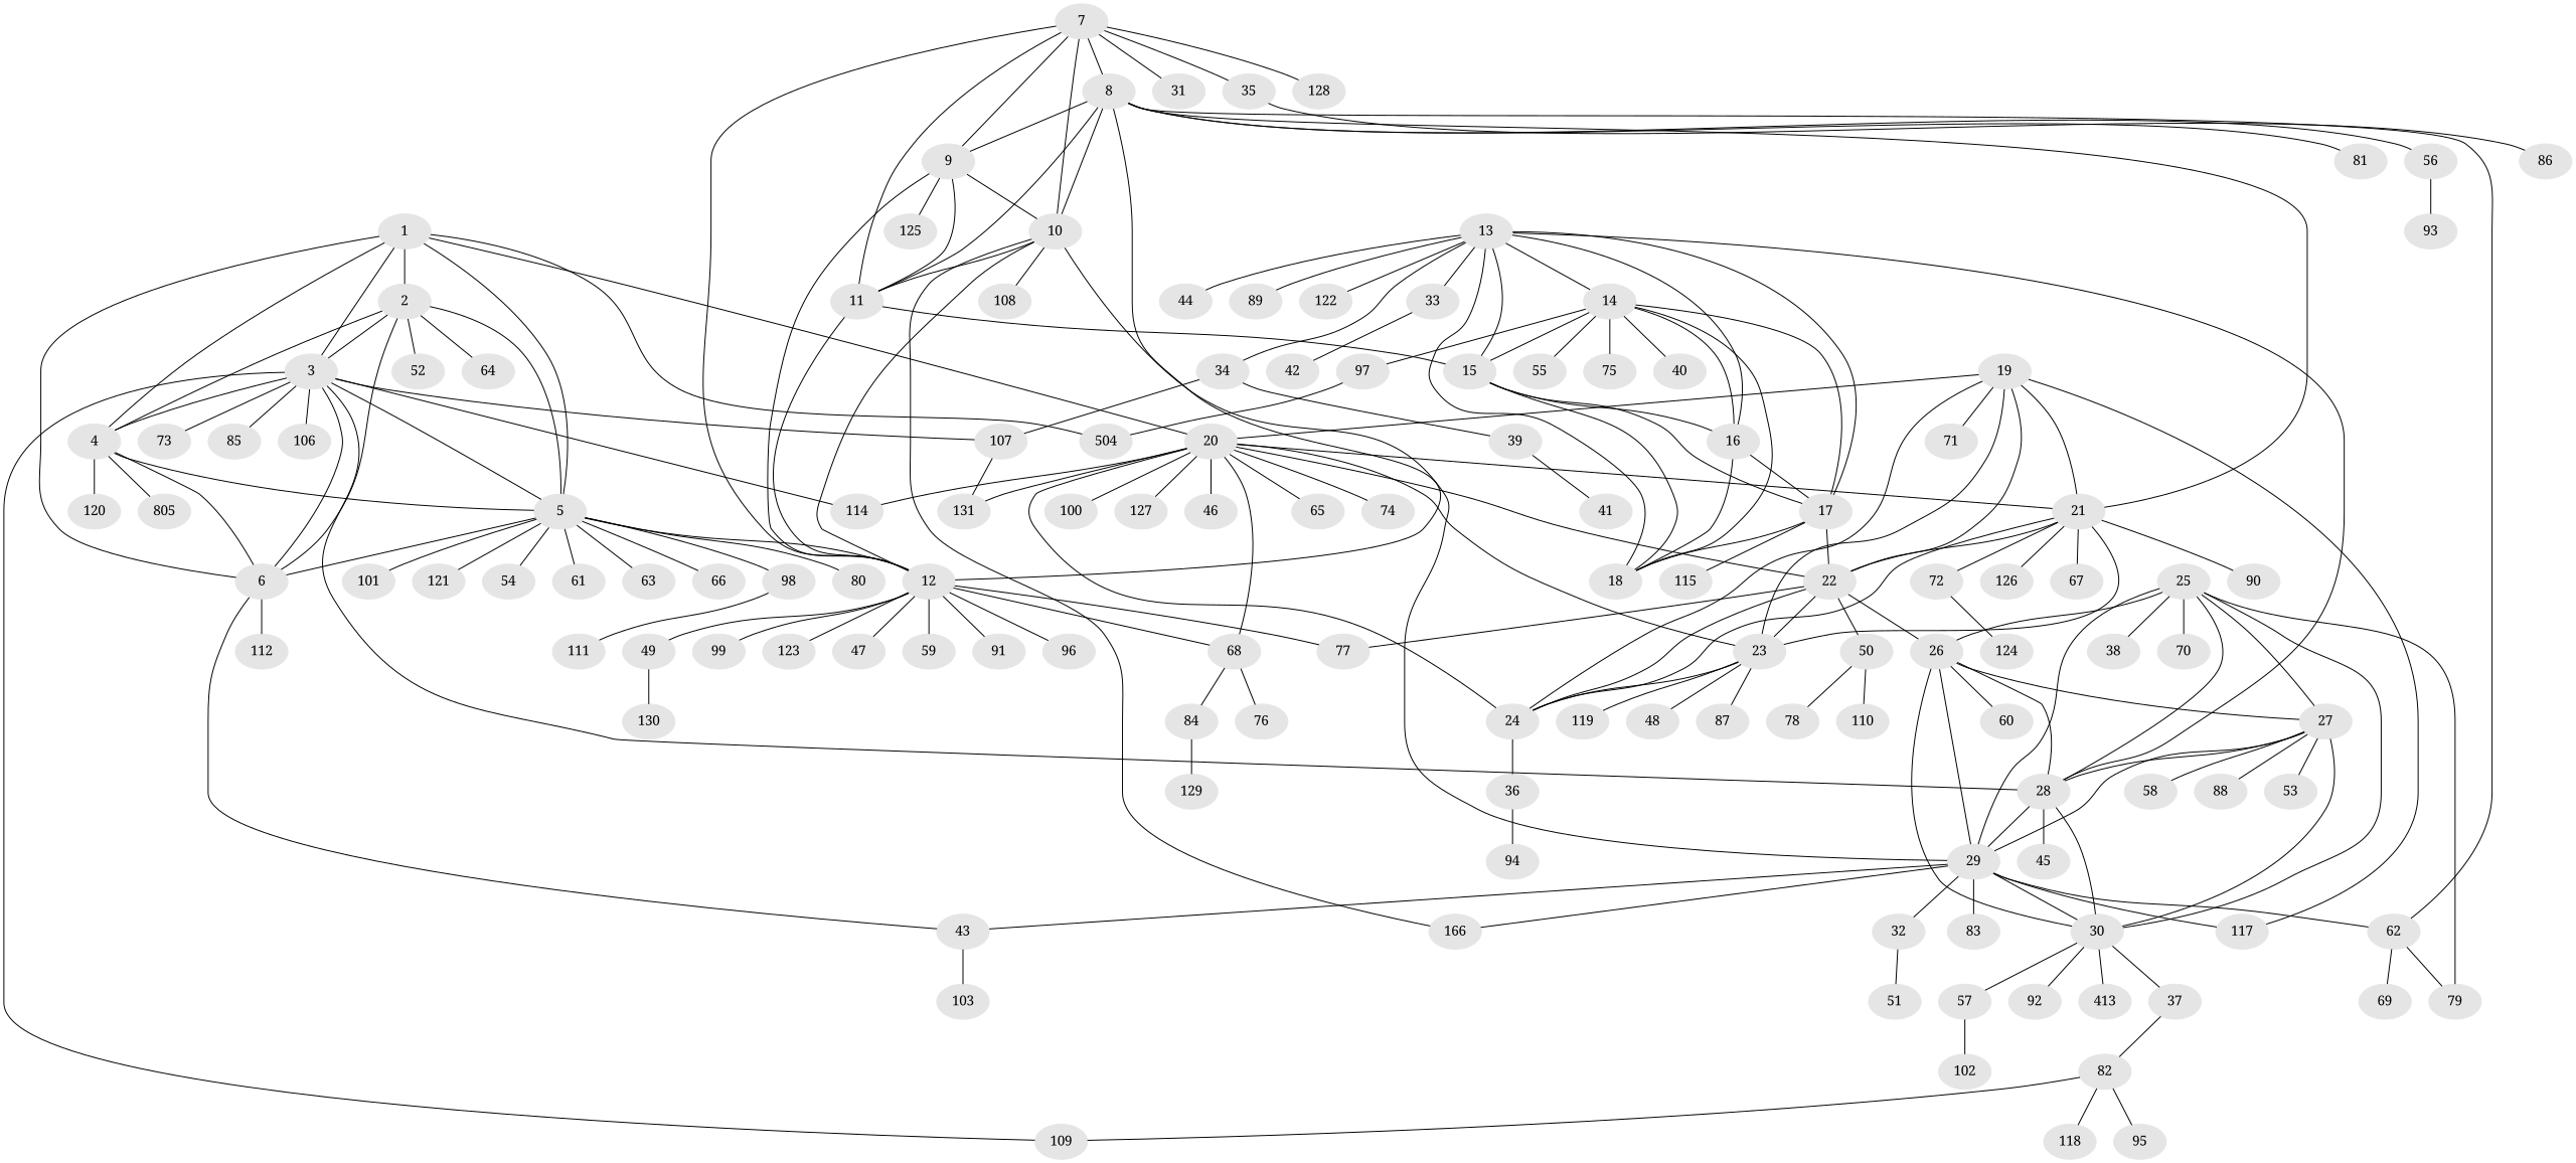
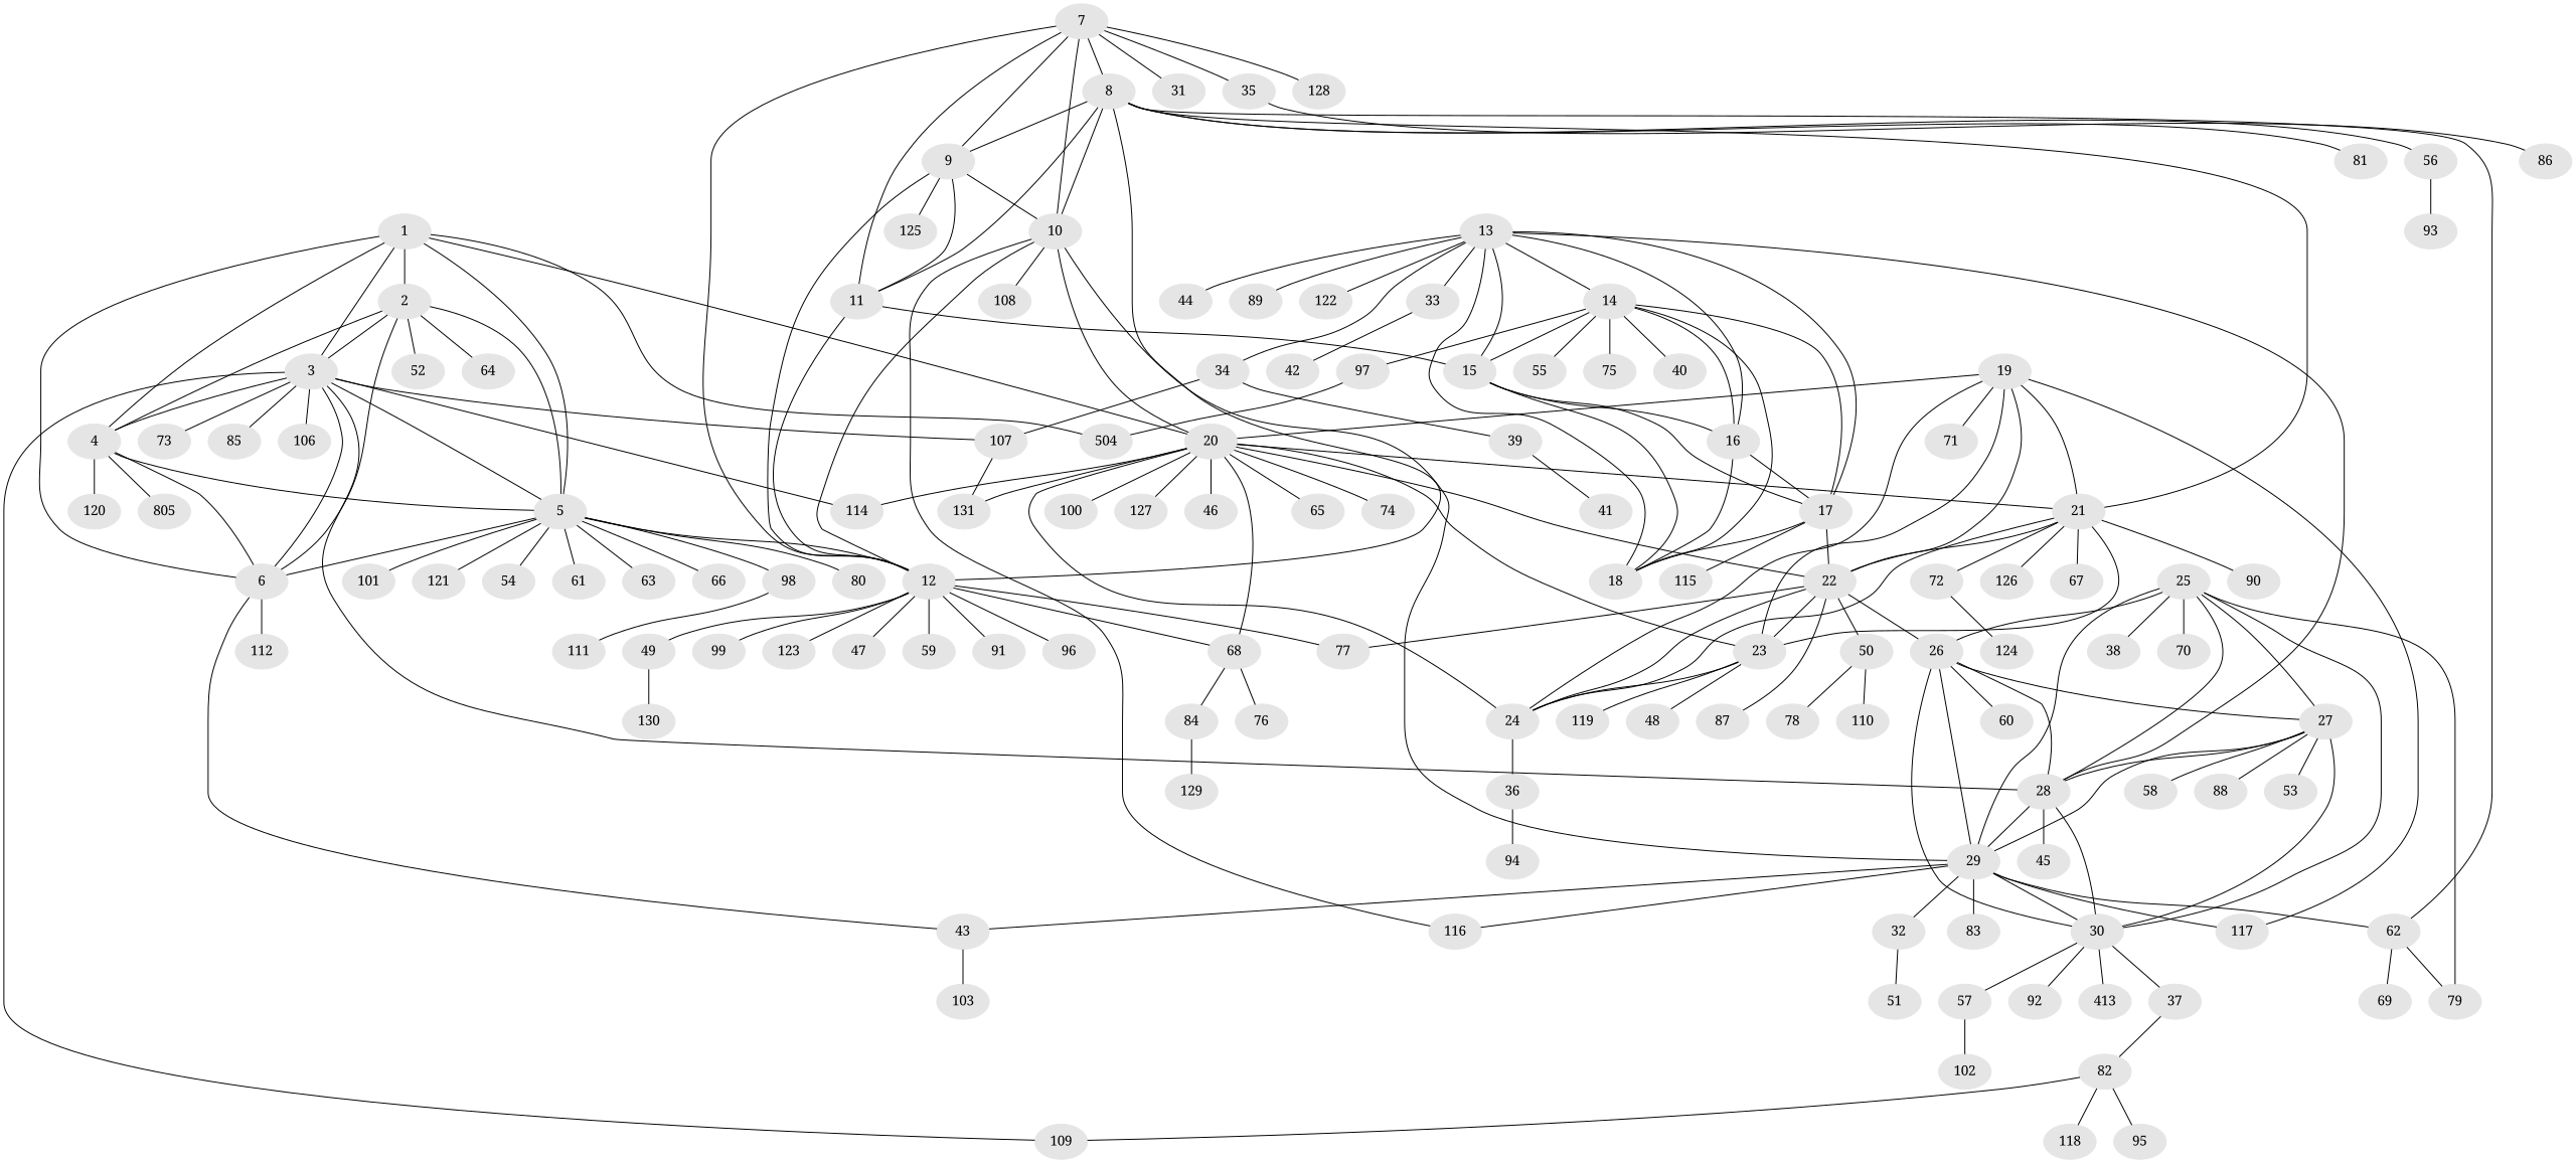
  graph {
    fontname="Noto Serif"
    node [color=gray90 fontname="Noto Serif" style=filled]
    edge [fontname="Noto Serif"]
    1
    2
    3
    4
    5
    6
    20
    n8 [label=504]
    52
    64
    28
    73
    85
    106
    107
    109
    114
    n18 [label=805]
    120
    12
    54
    61
    63
    66
    80
    98
    101
    121
    43
    112
    21
    68
    22
    23
    24
    46
    65
    74
    100
    127
    131
    16
    17
    18
    29
    30
    45
    47
    49
    59
    77
    91
    96
    99
    123
    111
    103
    7
    8
    9
    10
    11
    31
    35
    128
    56
    62
    81
    125
    108
-   116 [label=166]
+   116
    15
    86
    67
    72
    90
    126
    93
    79
    69
    117
    32
    83
    130
    76
    84
    13
    14
    33
    34
    44
    89
    122
    40
    55
    75
    97
    115
    42
    39
    26
    50
    87
    19
    71
    48
    119
    36
    124
    27
    60
    78
    110
    94
    25
    38
    70
    53
    58
    88
    37
    57
    92
    n124 [label=413]
    51
    82
    102
    41
    95
    118
    129
    1 -- 2
    1 -- 3
    1 -- 4
    1 -- 5
    1 -- 6
    1 -- 20
    1 -- n8
    2 -- 3
    2 -- 4
    2 -- 5
    2 -- 6
    2 -- 52
    2 -- 64
    3 -- 4
    3 -- 5
    3 -- 6
    3 -- 28
    3 -- 73
    3 -- 85
    3 -- 106
    3 -- 107
    3 -- 109
    3 -- 114
    4 -- 5
    4 -- 6
    4 -- n18
    4 -- 120
    5 -- 6
    5 -- 12
    5 -- 54
    5 -- 61
    5 -- 63
    5 -- 66
    5 -- 80
    5 -- 98
    5 -- 101
    5 -- 121
    6 -- 43
    6 -- 112
    20 -- 114
    20 -- 21
    20 -- 68
    20 -- 22
    20 -- 23
    20 -- 24
    20 -- 46
    20 -- 65
    20 -- 74
    20 -- 100
    20 -- 127
    20 -- 131
    28 -- 29
    28 -- 30
    28 -- 45
    107 -- 131
    12 -- 68
    12 -- 47
    12 -- 49
    12 -- 59
    12 -- 77
    12 -- 91
    12 -- 96
    12 -- 99
    12 -- 123
    98 -- 111
    43 -- 103
    21 -- 22
    21 -- 23
    21 -- 24
    21 -- 67
    21 -- 72
    21 -- 90
    21 -- 126
    68 -- 76
    68 -- 84
    22 -- 23
    22 -- 24
    22 -- 77
    22 -- 26
    22 -- 50
-   23 -- 87
+   22 -- 87
    23 -- 24
    23 -- 48
    23 -- 119
    24 -- 36
    16 -- 17
    16 -- 18
    17 -- 22
    17 -- 18
    17 -- 115
    29 -- 43
    29 -- 30
    29 -- 62
    29 -- 116
    29 -- 117
    29 -- 32
    29 -- 83
    30 -- 37
    30 -- 57
    30 -- 92
    30 -- n124
    49 -- 130
    7 -- 12
    7 -- 8
    7 -- 9
    7 -- 10
    7 -- 11
    7 -- 31
    7 -- 35
    7 -- 128
    8 -- 12
    8 -- 21
    8 -- 9
    8 -- 10
    8 -- 11
    8 -- 56
    8 -- 62
    8 -- 81
    9 -- 12
    9 -- 10
    9 -- 11
    9 -- 125
    10 -- 12
    10 -- 29
-   10 -- 11
+   10 -- 20
    10 -- 108
    10 -- 116
    11 -- 12
    11 -- 15
    35 -- 86
    56 -- 93
    62 -- 79
    62 -- 69
    15 -- 16
    15 -- 17
    15 -- 18
    72 -- 124
    32 -- 51
    84 -- 129
    13 -- 28
    13 -- 16
    13 -- 17
    13 -- 18
    13 -- 15
    13 -- 14
    13 -- 33
    13 -- 34
    13 -- 44
    13 -- 89
    13 -- 122
    14 -- 16
    14 -- 17
    14 -- 18
    14 -- 15
    14 -- 40
    14 -- 55
    14 -- 75
    14 -- 97
    33 -- 42
    34 -- 107
    34 -- 39
    97 -- n8
    39 -- 41
    26 -- 28
    26 -- 29
    26 -- 30
    26 -- 27
    26 -- 60
    50 -- 78
    50 -- 110
    19 -- 20
    19 -- 21
    19 -- 22
    19 -- 23
    19 -- 24
    19 -- 117
    19 -- 71
    36 -- 94
    27 -- 28
    27 -- 29
    27 -- 30
    27 -- 53
    27 -- 58
    27 -- 88
    25 -- 28
    25 -- 29
    25 -- 30
    25 -- 79
    25 -- 26
    25 -- 27
    25 -- 38
    25 -- 70
    37 -- 82
    57 -- 102
    82 -- 109
    82 -- 95
    82 -- 118
  }
